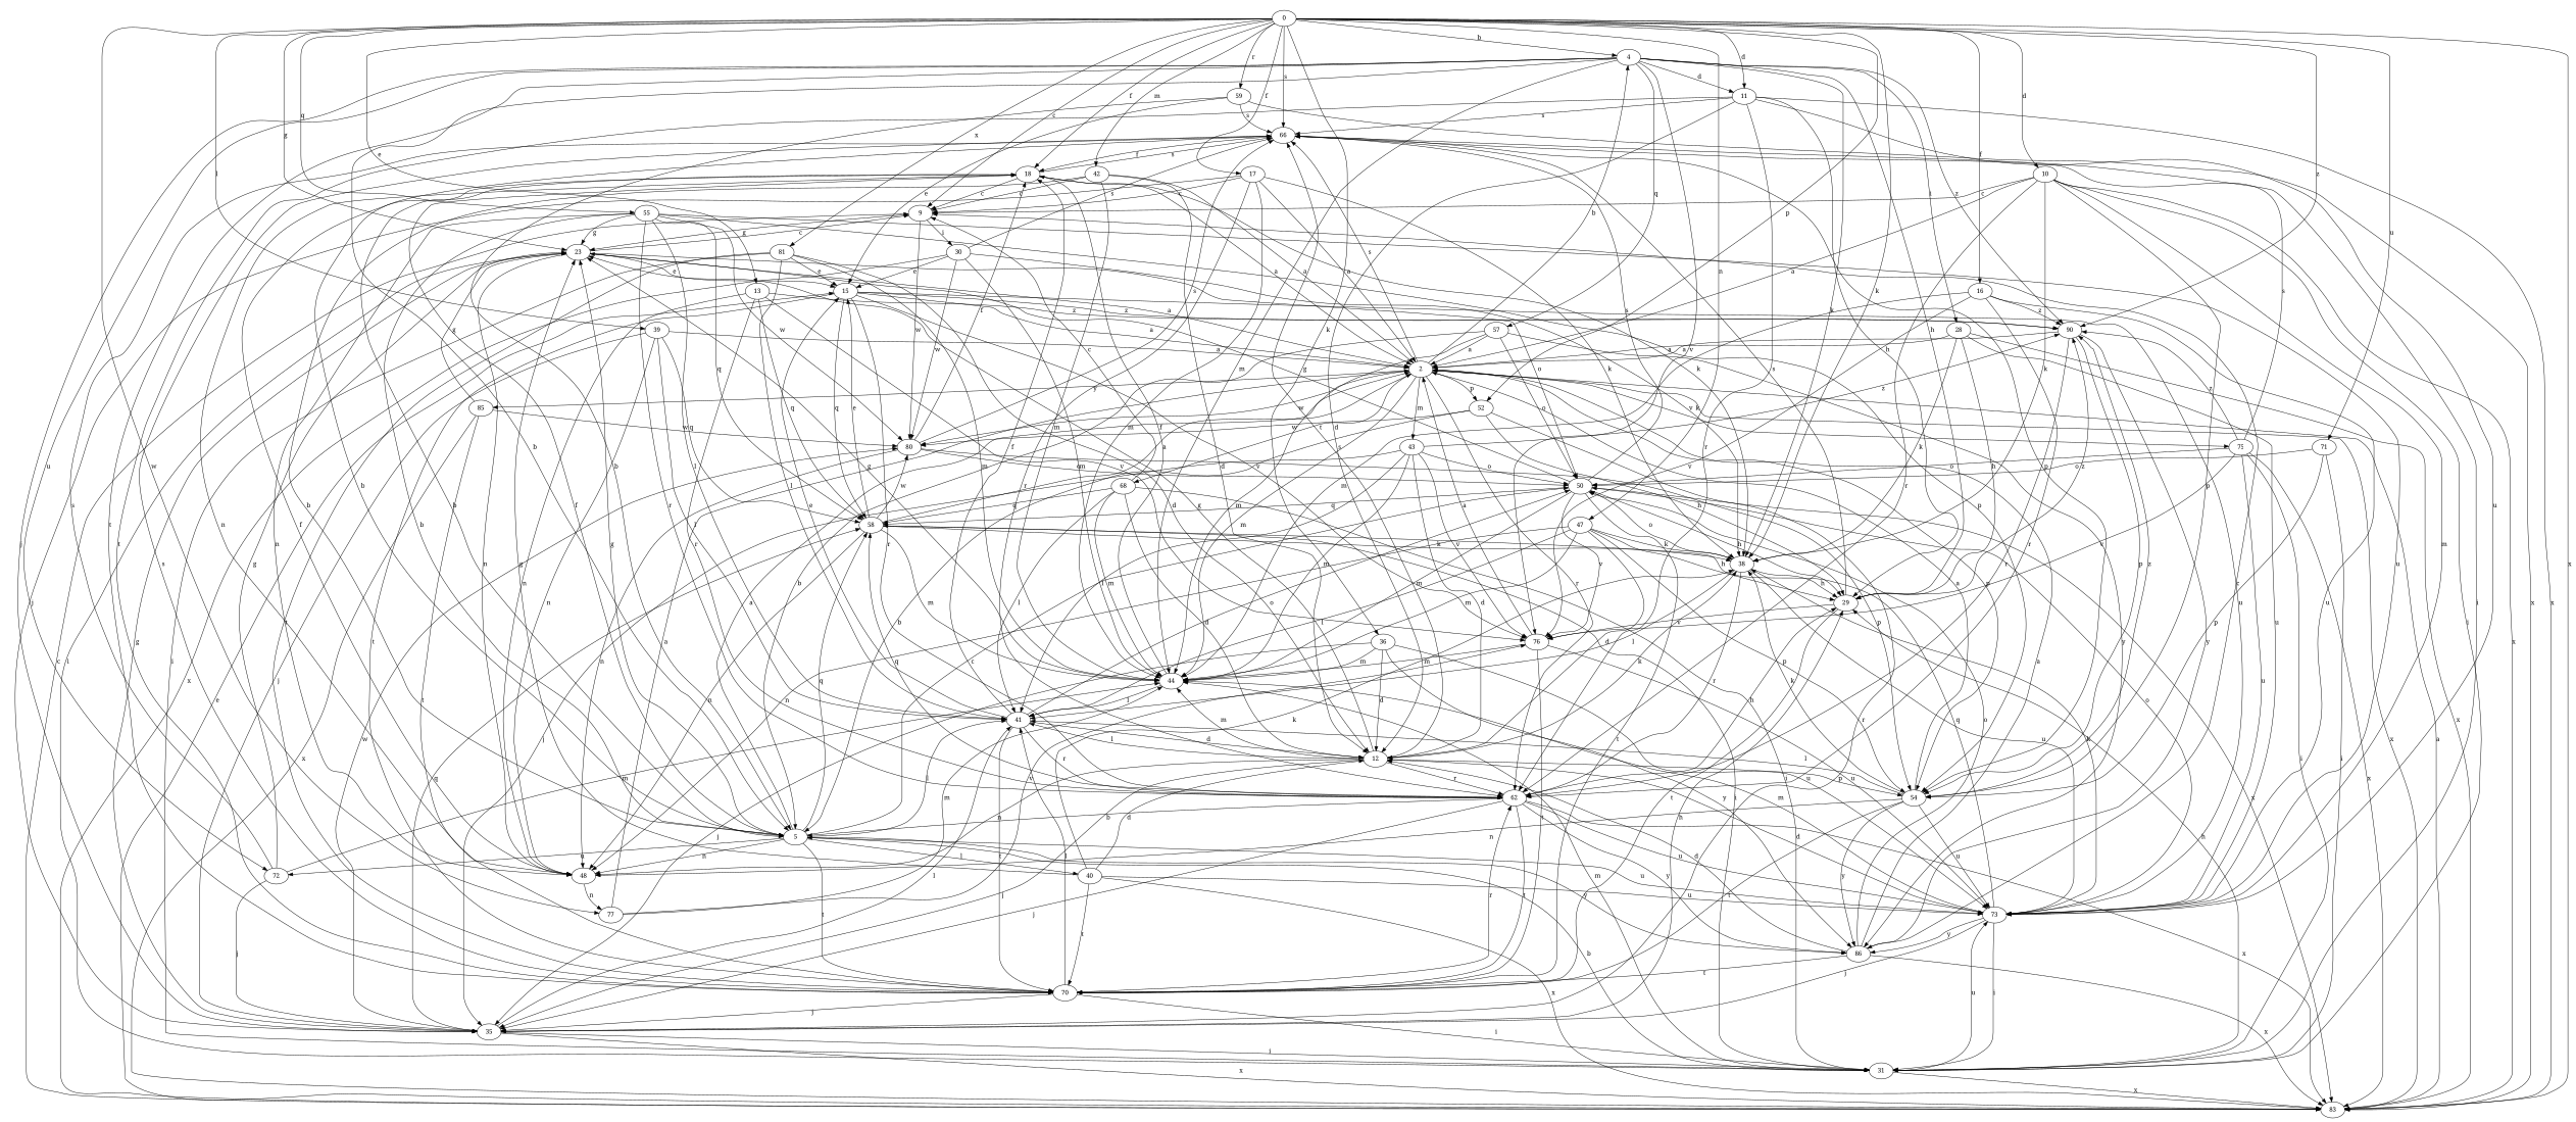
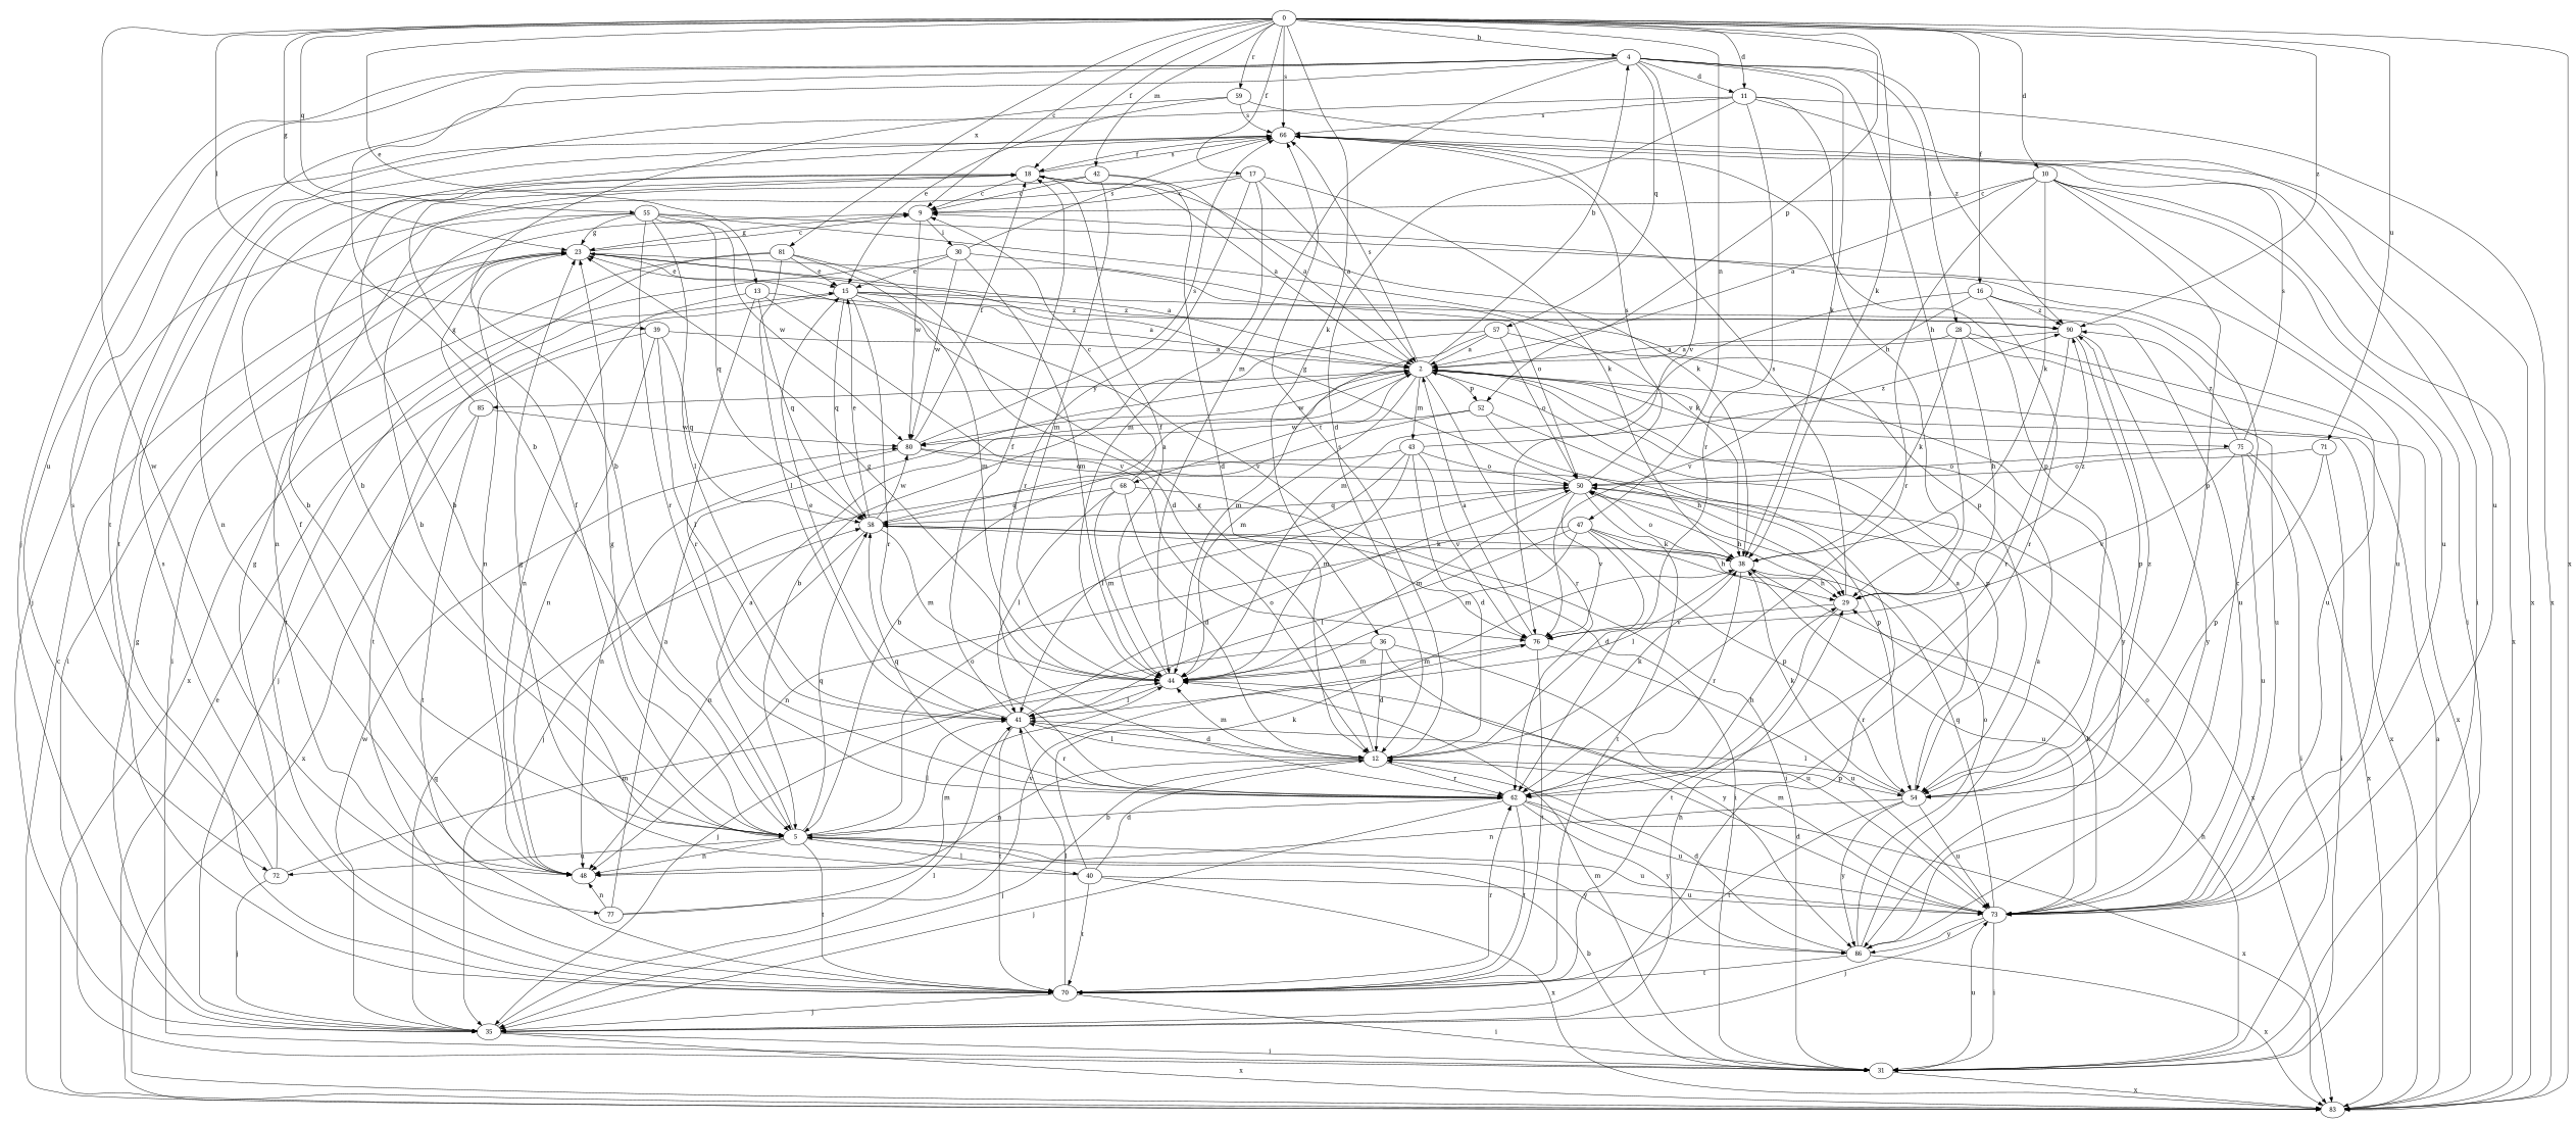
  strict digraph {
    fontname="Noto Serif"
    node [fontname="Noto Serif"]
    edge [fontname="Noto Serif"]
    0
    4
    9
    10
    11
    13
    16
    17
    18
    23
    36
    38
    39
    42
    47
    52
    55
    59
    66
    71
    77
    81
    83
    90
    44
    5
    n27 [label=29]
    28
    35
    57
    70
    72
    76
    80
    30
    2
    54
    62
    73
    31
    12
    48
    58
    50
    15
    86
    41
    43
    68
    75
    85
    40
    0 -> 4 [label=b]
    0 -> 9 [label=c]
    0 -> 10 [label=d]
    0 -> 11 [label=d]
    0 -> 13 [label=e]
    0 -> 16 [label=f]
    0 -> 17 [label=f]
    0 -> 18 [label=f]
    0 -> 23 [label=g]
    0 -> 36 [label=k]
    0 -> 38 [label=k]
    0 -> 39 [label=l]
    0 -> 42 [label=m]
    0 -> 47 [label=n]
    0 -> 52 [label=p]
    0 -> 55 [label=q]
    0 -> 59 [label=r]
    0 -> 66 [label=s]
    0 -> 71 [label=u]
    0 -> 77 [label=w]
    0 -> 81 [label=x]
    0 -> 83 [label=x]
    0 -> 90 [label=z]
    4 -> 11 [label=d]
    4 -> 38 [label=k]
    4 -> 90 [label=z]
    4 -> 44 [label=m]
    4 -> 5 [label=b]
    4 -> n27 [label=h]
    4 -> 28 [label=i]
    4 -> 35 [label=j]
    4 -> 57 [label=q]
    4 -> 70 [label=t]
    4 -> 72 [label=u]
    4 -> 76 [label=v]
    9 -> 23 [label=g]
    9 -> 80 [label=w]
    9 -> 30 [label=i]
    10 -> 9 [label=c]
    10 -> 38 [label=k]
    10 -> 83 [label=x]
    10 -> 2 [label=a]
    10 -> 54 [label=p]
    10 -> 62 [label=r]
-   10 -> 73 [label=m]
+   10 -> 73 [label=u]
    10 -> 31 [label=i]
    11 -> 66 [label=s]
    11 -> 83 [label=x]
    11 -> n27 [label=h]
    11 -> 70 [label=t]
    11 -> 62 [label=r]
    11 -> 73 [label=u]
    11 -> 12 [label=d]
    13 -> 90 [label=z]
    13 -> 76 [label=v]
    13 -> 62 [label=r]
    13 -> 48 [label=n]
    13 -> 58 [label=q]
    16 -> 90 [label=z]
    16 -> 44 [label=m]
    16 -> 76 [label=v]
    16 -> 62 [label=r]
    16 -> 73 [label=u]
    17 -> 9 [label=c]
    17 -> 38 [label=k]
    17 -> 44 [label=m]
    17 -> 35 [label=j]
    17 -> 2 [label=a]
    17 -> 62 [label=r]
    18 -> 9 [label=c]
    18 -> 38 [label=k]
    18 -> 66 [label=s]
    18 -> 5 [label=b]
    18 -> 2 [label=a]
    18 -> 48 [label=n]
    23 -> 9 [label=c]
    23 -> 2 [label=a]
    23 -> 31 [label=i]
    23 -> 48 [label=n]
    23 -> 50 [label=o]
    23 -> 15 [label=e]
    36 -> 44 [label=m]
    36 -> 35 [label=j]
    36 -> 73 [label=u]
    36 -> 12 [label=d]
    36 -> 86 [label=y]
    38 -> n27 [label=h]
    38 -> 62 [label=r]
    38 -> 73 [label=u]
    38 -> 50 [label=o]
    38 -> 41 [label=l]
    39 -> 35 [label=j]
    39 -> 2 [label=a]
    39 -> 48 [label=n]
    39 -> 58 [label=q]
    39 -> 41 [label=l]
    42 -> 9 [label=c]
    42 -> 44 [label=m]
    42 -> 5 [label=b]
    42 -> 2 [label=a]
    42 -> 12 [label=d]
    47 -> 38 [label=k]
    47 -> 44 [label=m]
    47 -> n27 [label=h]
    47 -> 54 [label=p]
    47 -> 12 [label=d]
    47 -> 48 [label=n]
    47 -> 41 [label=l]
    52 -> 5 [label=b]
    52 -> n27 [label=h]
    52 -> 35 [label=r]
    52 -> 80 [label=w]
    55 -> 23 [label=g]
    55 -> 5 [label=b]
    55 -> 80 [label=w]
    55 -> 54 [label=p]
    55 -> 62 [label=r]
    55 -> 73 [label=u]
    55 -> 48 [label=n]
    55 -> 58 [label=q]
    55 -> 41 [label=l]
    59 -> 66 [label=s]
    59 -> 83 [label=x]
    59 -> 5 [label=b]
    59 -> 15 [label=e]
    66 -> 18 [label=f]
    66 -> 5 [label=b]
    66 -> 54 [label=p]
    66 -> 31 [label=i]
    71 -> 54 [label=p]
    71 -> 31 [label=i]
    71 -> 50 [label=o]
    77 -> 44 [label=m]
    77 -> 76 [label=v]
    77 -> 2 [label=a]
-   48 -> 77 [label=n]
+   77 -> 48 [label=n]
    81 -> 44 [label=m]
    81 -> 70 [label=t]
    81 -> 31 [label=i]
    81 -> 12 [label=d]
    81 -> 15 [label=e]
    81 -> 41 [label=l]
    83 -> 9 [label=c]
    83 -> 2 [label=a]
    83 -> 15 [label=e]
    90 -> 2 [label=a]
    90 -> 54 [label=p]
    90 -> 62 [label=r]
    90 -> 86 [label=y]
    44 -> 18 [label=f]
    44 -> 23 [label=g]
    44 -> 41 [label=l]
    5 -> 18 [label=f]
    5 -> 23 [label=g]
    5 -> 70 [label=t]
    5 -> 72 [label=u]
    5 -> 2 [label=a]
    5 -> 73 [label=u]
    5 -> 48 [label=n]
    5 -> 58 [label=q]
-   5 -> 50 [label=c]
+   5 -> 50 [label=o]
    5 -> 86 [label=y]
    5 -> 41 [label=l]
    5 -> 40 [label=l]
    n27 -> 66 [label=s]
    n27 -> 90 [label=z]
    n27 -> 70 [label=t]
    n27 -> 76 [label=v]
    28 -> 38 [label=k]
    28 -> 83 [label=x]
    28 -> n27 [label=h]
    28 -> 2 [label=a]
    28 -> 73 [label=u]
    35 -> 23 [label=g]
    35 -> 83 [label=x]
    35 -> n27 [label=h]
    35 -> 80 [label=w]
    35 -> 31 [label=i]
    35 -> 58 [label=q]
    35 -> 41 [label=l]
    57 -> 44 [label=m]
    57 -> 5 [label=b]
    57 -> 2 [label=a]
    57 -> 50 [label=o]
    57 -> 86 [label=y]
    70 -> 66 [label=s]
    70 -> 35 [label=j]
    70 -> 62 [label=r]
    70 -> 31 [label=i]
    70 -> 41 [label=l]
    72 -> 23 [label=g]
    72 -> 66 [label=s]
    72 -> 44 [label=m]
    72 -> 35 [label=j]
    76 -> 44 [label=m]
    76 -> 70 [label=t]
    76 -> 2 [label=a]
    76 -> 73 [label=u]
    80 -> 18 [label=f]
    80 -> 66 [label=s]
    80 -> 54 [label=p]
    80 -> 48 [label=n]
    80 -> 50 [label=o]
    30 -> 38 [label=k]
    30 -> 66 [label=s]
    30 -> 83 [label=x]
    30 -> 44 [label=m]
    30 -> 80 [label=w]
    30 -> 15 [label=e]
    2 -> 4 [label=b]
    2 -> 52 [label=p]
    2 -> 66 [label=s]
    2 -> 83 [label=x]
    2 -> 44 [label=m]
    2 -> 80 [label=w]
    2 -> 54 [label=p]
    2 -> 62 [label=r]
    2 -> 43 [label=m]
    2 -> 68 [label=t]
    2 -> 75 [label=v]
    2 -> 85 [label=y]
    54 -> 38 [label=k]
    54 -> 90 [label=z]
    54 -> 70 [label=t]
    54 -> 2 [label=a]
    54 -> 73 [label=u]
    54 -> 48 [label=n]
    54 -> 86 [label=y]
    54 -> 41 [label=l]
    62 -> 83 [label=x]
    62 -> 5 [label=b]
    62 -> n27 [label=h]
    62 -> 35 [label=j]
    62 -> 70 [label=t]
    62 -> 73 [label=u]
    62 -> 58 [label=q]
    62 -> 86 [label=y]
    73 -> 38 [label=k]
    73 -> 44 [label=m]
    73 -> 35 [label=j]
    73 -> 31 [label=i]
    73 -> 12 [label=d]
    73 -> 58 [label=q]
    73 -> 50 [label=o]
    73 -> 86 [label=y]
    31 -> 83 [label=x]
    31 -> 44 [label=m]
    31 -> 5 [label=b]
    31 -> n27 [label=h]
    31 -> 73 [label=u]
    12 -> 23 [label=g]
    12 -> 38 [label=k]
    12 -> 66 [label=s]
    12 -> 44 [label=m]
    12 -> 35 [label=j]
    12 -> 54 [label=p]
    12 -> 62 [label=r]
    12 -> 48 [label=n]
    12 -> 41 [label=l]
    48 -> 18 [label=f]
    58 -> 38 [label=k]
    58 -> 44 [label=m]
    58 -> 80 [label=w]
    58 -> 2 [label=a]
    58 -> 31 [label=i]
    58 -> 48 [label=n]
    58 -> 15 [label=e]
    50 -> 23 [label=g]
    50 -> 66 [label=s]
    50 -> 83 [label=x]
    50 -> 44 [label=m]
    50 -> n27 [label=h]
    50 -> 70 [label=t]
    50 -> 76 [label=v]
    50 -> 58 [label=q]
    15 -> 90 [label=z]
    15 -> 70 [label=t]
    15 -> 76 [label=v]
    15 -> 2 [label=a]
    15 -> 62 [label=r]
    15 -> 73 [label=u]
    15 -> 58 [label=q]
    86 -> 9 [label=c]
    86 -> 83 [label=x]
    86 -> 70 [label=t]
    86 -> 2 [label=a]
    86 -> 12 [label=d]
    86 -> 50 [label=o]
    41 -> 18 [label=f]
    41 -> 70 [label=t]
    41 -> 62 [label=r]
    41 -> 12 [label=d]
    41 -> 50 [label=o]
    41 -> 15 [label=e]
    43 -> 90 [label=z]
    43 -> 44 [label=m]
    43 -> 35 [label=j]
    43 -> 76 [label=v]
    43 -> 12 [label=d]
    43 -> 50 [label=o]
    43 -> 41 [label=l]
    68 -> 9 [label=c]
    68 -> 44 [label=m]
    68 -> 31 [label=i]
    68 -> 12 [label=d]
    68 -> 58 [label=q]
    68 -> 41 [label=l]
    75 -> 66 [label=s]
    75 -> 83 [label=x]
    75 -> 90 [label=z]
    75 -> 76 [label=v]
    75 -> 73 [label=u]
    75 -> 31 [label=i]
    75 -> 50 [label=o]
    85 -> 23 [label=g]
    85 -> 83 [label=x]
    85 -> 70 [label=t]
    85 -> 80 [label=w]
    40 -> 23 [label=g]
    40 -> 38 [label=k]
    40 -> 83 [label=x]
    40 -> 70 [label=t]
    40 -> 73 [label=u]
    40 -> 12 [label=d]
  }
